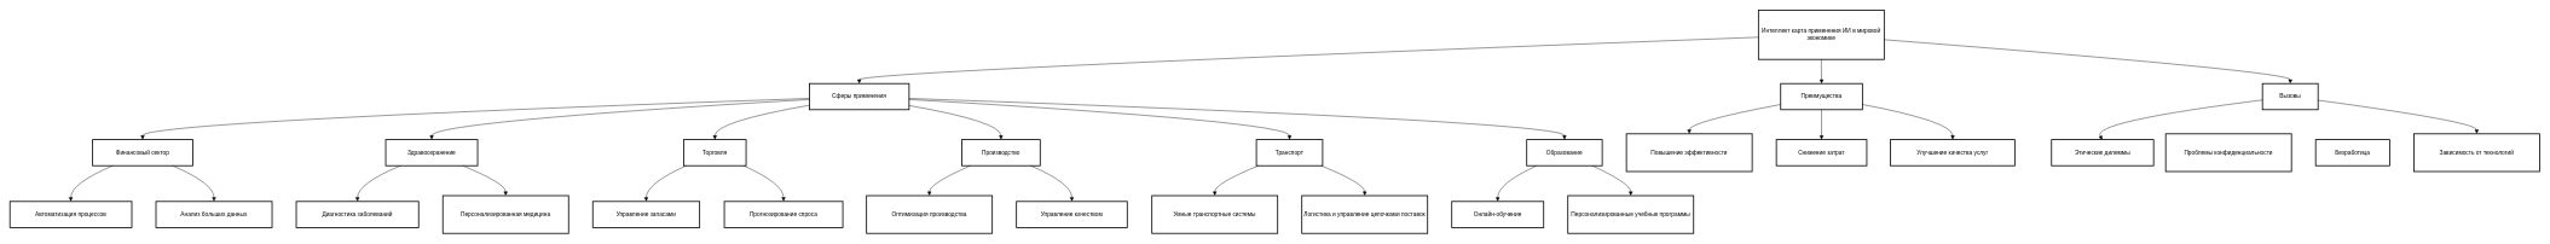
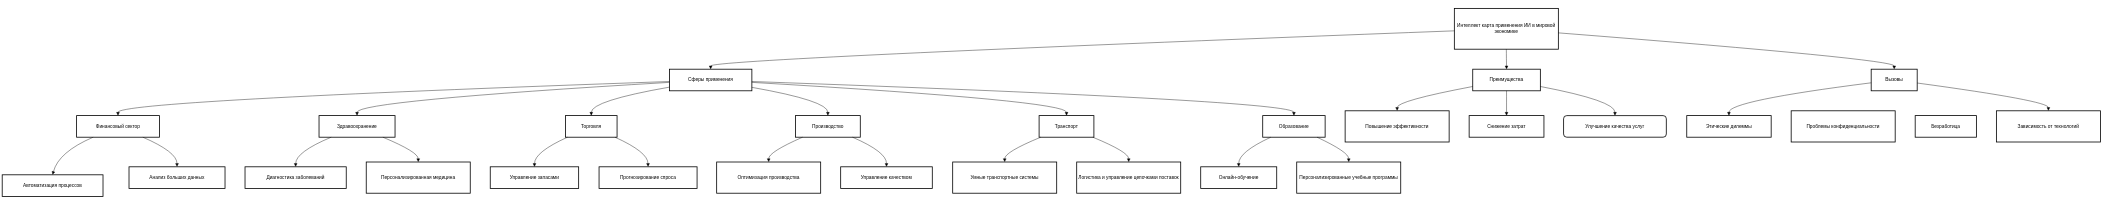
  <mxCell id="0" />
  <mxCell id="1" parent="0" />
  <mxCell id="2" value="Интеллект карта применения ИИ в мировой экономике" style="whiteSpace=wrap;strokeWidth=2;" vertex="1" parent="1"><mxGeometry x="3635" y="20" width="260" height="102" as="geometry" /></mxCell>
  <mxCell id="3" value="Сферы применения" style="whiteSpace=wrap;strokeWidth=2;" vertex="1" parent="1"><mxGeometry x="1673" y="172" width="206" height="54" as="geometry" /></mxCell>
  <mxCell id="4" value="Преимущества" style="whiteSpace=wrap;strokeWidth=2;" vertex="1" parent="1"><mxGeometry x="3681" y="172" width="169" height="54" as="geometry" /></mxCell>
  <mxCell id="5" value="Вызовы" style="whiteSpace=wrap;strokeWidth=2;" vertex="1" parent="1"><mxGeometry x="4677" y="172" width="115" height="54" as="geometry" /></mxCell>
  <mxCell id="6" value="Финансовый сектор" style="whiteSpace=wrap;strokeWidth=2;" vertex="1" parent="1"><mxGeometry x="191" y="288" width="207" height="54" as="geometry" /></mxCell>
  <mxCell id="7" value="Здравоохранение" style="whiteSpace=wrap;strokeWidth=2;" vertex="1" parent="1"><mxGeometry x="797" y="288" width="190" height="54" as="geometry" /></mxCell>
  <mxCell id="8" value="Торговля" style="whiteSpace=wrap;strokeWidth=2;" vertex="1" parent="1"><mxGeometry x="1413" y="288" width="129" height="54" as="geometry" /></mxCell>
  <mxCell id="9" value="Производство" style="whiteSpace=wrap;strokeWidth=2;" vertex="1" parent="1"><mxGeometry x="1988" y="288" width="162" height="54" as="geometry" /></mxCell>
  <mxCell id="10" value="Транспорт" style="whiteSpace=wrap;strokeWidth=2;" vertex="1" parent="1"><mxGeometry x="2597" y="288" width="137" height="54" as="geometry" /></mxCell>
  <mxCell id="11" value="Образование" style="whiteSpace=wrap;strokeWidth=2;" vertex="1" parent="1"><mxGeometry x="3156" y="288" width="156" height="54" as="geometry" /></mxCell>
- <mxCell id="12" value="Автоматизация процессов" style="whiteSpace=wrap;strokeWidth=2;" vertex="1" parent="1"><mxGeometry x="20" y="416" width="252" height="54" as="geometry" /></mxCell>
+ <mxCell id="12" value="Автоматизация процессов" style="whiteSpace=wrap;strokeWidth=2;" vertex="1" parent="1"><mxGeometry x="5" y="436" width="252" height="54" as="geometry" /></mxCell>
  <mxCell id="13" value="Анализ больших данных" style="whiteSpace=wrap;strokeWidth=2;" vertex="1" parent="1"><mxGeometry x="322" y="416" width="240" height="54" as="geometry" /></mxCell>
  <mxCell id="14" value="Диагностика заболеваний" style="whiteSpace=wrap;strokeWidth=2;" vertex="1" parent="1"><mxGeometry x="612" y="416" width="253" height="54" as="geometry" /></mxCell>
  <mxCell id="15" value="Персонализированная медицина" style="whiteSpace=wrap;strokeWidth=2;" vertex="1" parent="1"><mxGeometry x="915" y="404" width="260" height="78" as="geometry" /></mxCell>
  <mxCell id="16" value="Управление запасами" style="whiteSpace=wrap;strokeWidth=2;" vertex="1" parent="1"><mxGeometry x="1225" y="416" width="221" height="54" as="geometry" /></mxCell>
  <mxCell id="17" value="Прогнозирование спроса" style="whiteSpace=wrap;strokeWidth=2;" vertex="1" parent="1"><mxGeometry x="1497" y="416" width="245" height="54" as="geometry" /></mxCell>
  <mxCell id="18" value="Оптимизация производства" style="whiteSpace=wrap;strokeWidth=2;" vertex="1" parent="1"><mxGeometry x="1791" y="404" width="260" height="78" as="geometry" /></mxCell>
  <mxCell id="19" value="Управление качеством" style="whiteSpace=wrap;strokeWidth=2;" vertex="1" parent="1"><mxGeometry x="2101" y="416" width="229" height="54" as="geometry" /></mxCell>
  <mxCell id="20" value="Умные транспортные системы" style="whiteSpace=wrap;strokeWidth=2;" vertex="1" parent="1"><mxGeometry x="2381" y="404" width="260" height="78" as="geometry" /></mxCell>
  <mxCell id="21" value="Логистика и управление цепочками поставок" style="whiteSpace=wrap;strokeWidth=2;" vertex="1" parent="1"><mxGeometry x="2691" y="404" width="260" height="78" as="geometry" /></mxCell>
  <mxCell id="22" value="Онлайн-обучение" style="whiteSpace=wrap;strokeWidth=2;" vertex="1" parent="1"><mxGeometry x="3001" y="416" width="190" height="54" as="geometry" /></mxCell>
  <mxCell id="23" value="Персонализированные учебные программы" style="whiteSpace=wrap;strokeWidth=2;" vertex="1" parent="1"><mxGeometry x="3241" y="404" width="260" height="78" as="geometry" /></mxCell>
  <mxCell id="24" value="Повышение эффективности" style="whiteSpace=wrap;strokeWidth=2;" vertex="1" parent="1"><mxGeometry x="3362" y="276" width="260" height="78" as="geometry" /></mxCell>
  <mxCell id="25" value="Снижение затрат" style="whiteSpace=wrap;strokeWidth=2;" vertex="1" parent="1"><mxGeometry x="3672" y="288" width="187" height="54" as="geometry" /></mxCell>
- <mxCell id="26" value="Улучшение качества услуг" style="whiteSpace=wrap;strokeWidth=2;" vertex="1" parent="1"><mxGeometry x="3908" y="288" width="257" height="54" as="geometry" /></mxCell>
- <mxCell id="27" value="Этические дилеммы" style="whiteSpace=wrap;strokeWidth=2;" vertex="1" parent="1"><mxGeometry x="4241" y="288" width="211" height="54" as="geometry" /></mxCell>
+ <mxCell id="26" value="Улучшение качества услуг" style="whiteSpace=wrap;strokeWidth=2;rounded=1;" vertex="1" parent="1"><mxGeometry x="3908" y="288" width="257" height="54" as="geometry" /></mxCell>
+ <mxCell id="27" value="Этические дилеммы" style="whiteSpace=wrap;strokeWidth=2;" vertex="1" parent="1"><mxGeometry x="4216" y="288" width="211" height="54" as="geometry" /></mxCell>
  <mxCell id="28" value="Проблемы конфиденциальности" style="whiteSpace=wrap;strokeWidth=2;" vertex="1" parent="1"><mxGeometry x="4477" y="276" width="260" height="78" as="geometry" /></mxCell>
  <mxCell id="29" value="Безработица" style="whiteSpace=wrap;strokeWidth=2;" vertex="1" parent="1"><mxGeometry x="4787" y="288" width="153" height="54" as="geometry" /></mxCell>
  <mxCell id="30" value="Зависимость от технологий" style="whiteSpace=wrap;strokeWidth=2;" vertex="1" parent="1"><mxGeometry x="4990" y="276" width="260" height="78" as="geometry" /></mxCell>
  <mxCell id="31" value="" style="curved=1;startArrow=none;endArrow=block;exitX=0;exitY=0.55;entryX=0.5;entryY=0;" edge="1" parent="1" source="2" target="3"><mxGeometry relative="1" as="geometry"><Array as="points"><mxPoint x="1776" y="147" /></Array></mxGeometry></mxCell>
  <mxCell id="32" value="" style="curved=1;startArrow=none;endArrow=block;exitX=0.5;exitY=1;entryX=0.5;entryY=0;" edge="1" parent="1" source="2" target="4"><mxGeometry relative="1" as="geometry"><Array as="points" /></mxGeometry></mxCell>
  <mxCell id="33" value="" style="curved=1;startArrow=none;endArrow=block;exitX=1;exitY=0.6;entryX=0.5;entryY=0;" edge="1" parent="1" source="2" target="5"><mxGeometry relative="1" as="geometry"><Array as="points"><mxPoint x="4735" y="147" /></Array></mxGeometry></mxCell>
  <mxCell id="34" value="" style="curved=1;startArrow=none;endArrow=block;exitX=0;exitY=0.57;entryX=0.5;entryY=0;" edge="1" parent="1" source="3" target="6"><mxGeometry relative="1" as="geometry"><Array as="points"><mxPoint x="294" y="251" /></Array></mxGeometry></mxCell>
  <mxCell id="35" value="" style="curved=1;startArrow=none;endArrow=block;exitX=0;exitY=0.61;entryX=0.5;entryY=0;" edge="1" parent="1" source="3" target="7"><mxGeometry relative="1" as="geometry"><Array as="points"><mxPoint x="892" y="251" /></Array></mxGeometry></mxCell>
  <mxCell id="36" value="" style="curved=1;startArrow=none;endArrow=block;exitX=0;exitY=0.83;entryX=0.5;entryY=0;" edge="1" parent="1" source="3" target="8"><mxGeometry relative="1" as="geometry"><Array as="points"><mxPoint x="1478" y="251" /></Array></mxGeometry></mxCell>
  <mxCell id="37" value="" style="curved=1;startArrow=none;endArrow=block;exitX=1;exitY=0.84;entryX=0.5;entryY=0;" edge="1" parent="1" source="3" target="9"><mxGeometry relative="1" as="geometry"><Array as="points"><mxPoint x="2069" y="251" /></Array></mxGeometry></mxCell>
  <mxCell id="38" value="" style="curved=1;startArrow=none;endArrow=block;exitX=1;exitY=0.61;entryX=0.5;entryY=0;" edge="1" parent="1" source="3" target="10"><mxGeometry relative="1" as="geometry"><Array as="points"><mxPoint x="2666" y="251" /></Array></mxGeometry></mxCell>
  <mxCell id="39" value="" style="curved=1;startArrow=none;endArrow=block;exitX=1;exitY=0.57;entryX=0.5;entryY=0;" edge="1" parent="1" source="3" target="11"><mxGeometry relative="1" as="geometry"><Array as="points"><mxPoint x="3234" y="251" /></Array></mxGeometry></mxCell>
  <mxCell id="40" value="" style="curved=1;startArrow=none;endArrow=block;exitX=0.2;exitY=1;entryX=0.5;entryY=0;" edge="1" parent="1" source="6" target="12"><mxGeometry relative="1" as="geometry"><Array as="points"><mxPoint x="146" y="379" /></Array></mxGeometry></mxCell>
  <mxCell id="41" value="" style="curved=1;startArrow=none;endArrow=block;exitX=0.8;exitY=1;entryX=0.5;entryY=0;" edge="1" parent="1" source="6" target="13"><mxGeometry relative="1" as="geometry"><Array as="points"><mxPoint x="442" y="379" /></Array></mxGeometry></mxCell>
  <mxCell id="42" value="" style="curved=1;startArrow=none;endArrow=block;exitX=0.16;exitY=1;entryX=0.5;entryY=0;" edge="1" parent="1" source="7" target="14"><mxGeometry relative="1" as="geometry"><Array as="points"><mxPoint x="739" y="379" /></Array></mxGeometry></mxCell>
  <mxCell id="43" value="" style="curved=1;startArrow=none;endArrow=block;exitX=0.84;exitY=1;entryX=0.5;entryY=0;" edge="1" parent="1" source="7" target="15"><mxGeometry relative="1" as="geometry"><Array as="points"><mxPoint x="1045" y="379" /></Array></mxGeometry></mxCell>
  <mxCell id="44" value="" style="curved=1;startArrow=none;endArrow=block;exitX=0.04;exitY=1;entryX=0.5;entryY=0;" edge="1" parent="1" source="8" target="16"><mxGeometry relative="1" as="geometry"><Array as="points"><mxPoint x="1336" y="379" /></Array></mxGeometry></mxCell>
  <mxCell id="45" value="" style="curved=1;startArrow=none;endArrow=block;exitX=0.96;exitY=1;entryX=0.5;entryY=0;" edge="1" parent="1" source="8" target="17"><mxGeometry relative="1" as="geometry"><Array as="points"><mxPoint x="1619" y="379" /></Array></mxGeometry></mxCell>
  <mxCell id="46" value="" style="curved=1;startArrow=none;endArrow=block;exitX=0.11;exitY=1;entryX=0.5;entryY=0;" edge="1" parent="1" source="9" target="18"><mxGeometry relative="1" as="geometry"><Array as="points"><mxPoint x="1921" y="379" /></Array></mxGeometry></mxCell>
  <mxCell id="47" value="" style="curved=1;startArrow=none;endArrow=block;exitX=0.88;exitY=1;entryX=0.5;entryY=0;" edge="1" parent="1" source="9" target="19"><mxGeometry relative="1" as="geometry"><Array as="points"><mxPoint x="2216" y="379" /></Array></mxGeometry></mxCell>
  <mxCell id="48" value="" style="curved=1;startArrow=none;endArrow=block;exitX=0.03;exitY=1;entryX=0.5;entryY=0;" edge="1" parent="1" source="10" target="20"><mxGeometry relative="1" as="geometry"><Array as="points"><mxPoint x="2511" y="379" /></Array></mxGeometry></mxCell>
  <mxCell id="49" value="" style="curved=1;startArrow=none;endArrow=block;exitX=0.98;exitY=1;entryX=0.5;entryY=0;" edge="1" parent="1" source="10" target="21"><mxGeometry relative="1" as="geometry"><Array as="points"><mxPoint x="2821" y="379" /></Array></mxGeometry></mxCell>
  <mxCell id="50" value="" style="curved=1;startArrow=none;endArrow=block;exitX=0.13;exitY=1;entryX=0.5;entryY=0;" edge="1" parent="1" source="11" target="22"><mxGeometry relative="1" as="geometry"><Array as="points"><mxPoint x="3096" y="379" /></Array></mxGeometry></mxCell>
  <mxCell id="51" value="" style="curved=1;startArrow=none;endArrow=block;exitX=0.87;exitY=1;entryX=0.5;entryY=0;" edge="1" parent="1" source="11" target="23"><mxGeometry relative="1" as="geometry"><Array as="points"><mxPoint x="3371" y="379" /></Array></mxGeometry></mxCell>
  <mxCell id="52" value="" style="curved=1;startArrow=none;endArrow=block;exitX=0;exitY=0.8;entryX=0.5;entryY=0;" edge="1" parent="1" source="4" target="24"><mxGeometry relative="1" as="geometry"><Array as="points"><mxPoint x="3492" y="251" /></Array></mxGeometry></mxCell>
  <mxCell id="53" value="" style="curved=1;startArrow=none;endArrow=block;exitX=0.5;exitY=1;entryX=0.5;entryY=0;" edge="1" parent="1" source="4" target="25"><mxGeometry relative="1" as="geometry"><Array as="points" /></mxGeometry></mxCell>
  <mxCell id="54" value="" style="curved=1;startArrow=none;endArrow=block;exitX=1;exitY=0.8;entryX=0.5;entryY=0;" edge="1" parent="1" source="4" target="26"><mxGeometry relative="1" as="geometry"><Array as="points"><mxPoint x="4037" y="251" /></Array></mxGeometry></mxCell>
  <mxCell id="55" value="" style="curved=1;startArrow=none;endArrow=block;exitX=0;exitY=0.63;entryX=0.5;entryY=0;" edge="1" parent="1" source="5" target="27"><mxGeometry relative="1" as="geometry"><Array as="points"><mxPoint x="4321" y="251" /></Array></mxGeometry></mxCell>
  <mxCell id="56" value="" style="curved=1;startArrow=none;endArrow=block;exitX=1;exitY=0.64;entryX=0.5;entryY=0;" edge="1" parent="1" source="5" target="30"><mxGeometry relative="1" as="geometry"><Array as="points"><mxPoint x="5120" y="251" /></Array></mxGeometry></mxCell>
